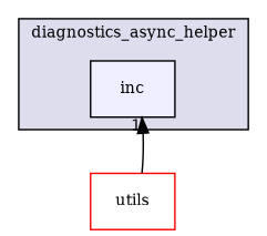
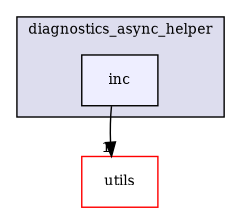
  digraph {
    compound=true
    fontname="DejaVu Serif"
    node [fontname="DejaVu Serif" fontsize=10 shape=box style=filled]
    n1 [fillcolor="#eeeeff" label=inc pencolor=black]
    n2 [color=red fillcolor=white label=utils]
    subgraph cluster_1 {
      bgcolor="#ddddee"
      fontsize=10
      label=diagnostics_async_helper
      pencolor=black
      n1
    }
-   n2 -> n1 [headlabel=1 labeldistance=1.5 labelfontname=Helvetica labelfontsize=10 fontname="DejaVu Serif"]
+   n1 -> n2 [headlabel=1 labeldistance=1.5 labelfontname=Helvetica labelfontsize=10 fontname="DejaVu Serif"]
  }
